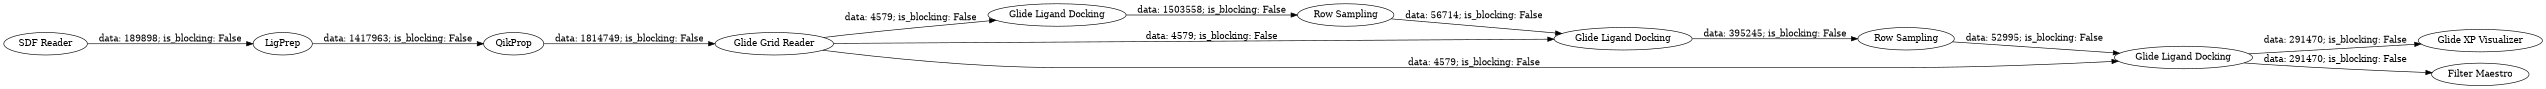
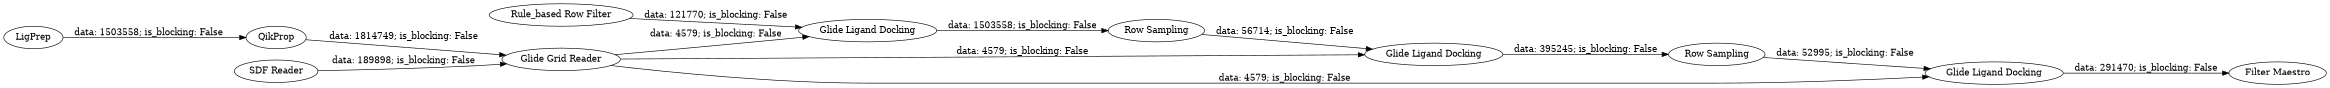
  digraph {
    rankdir=LR
+   n1 [label="Rule_based Row Filter"]
    n2 [label="Glide Ligand Docking"]
    n3 [label="Row Sampling"]
    n4 [label=LigPrep]
    n5 [label=QikProp]
    n6 [label="Glide Grid Reader"]
    n7 [label="SDF Reader"]
    n8 [label="Glide Ligand Docking"]
    n9 [label="Row Sampling"]
    n10 [label="Glide Ligand Docking"]
-   n11 [label="Glide XP Visualizer"]
    n12 [label="Filter Maestro"]
+   n1 -> n2 [label="data: 121770; is_blocking: False"]
    n2 -> n3 [label="data: 1503558; is_blocking: False"]
    n3 -> n8 [label="data: 56714; is_blocking: False"]
-   n4 -> n5 [label="data: 1417963; is_blocking: False"]
+   n4 -> n5 [label="data: 1503558; is_blocking: False"]
    n5 -> n6 [label="data: 1814749; is_blocking: False"]
    n6 -> n2 [label="data: 4579; is_blocking: False"]
    n6 -> n8 [label="data: 4579; is_blocking: False"]
    n6 -> n10 [label="data: 4579; is_blocking: False"]
-   n7 -> n4 [label="data: 189898; is_blocking: False"]
+   n7 -> n6 [label="data: 189898; is_blocking: False"]
    n8 -> n9 [label="data: 395245; is_blocking: False"]
    n9 -> n10 [label="data: 52995; is_blocking: False"]
-   n10 -> n11 [label="data: 291470; is_blocking: False"]
    n10 -> n12 [label="data: 291470; is_blocking: False"]
  }
